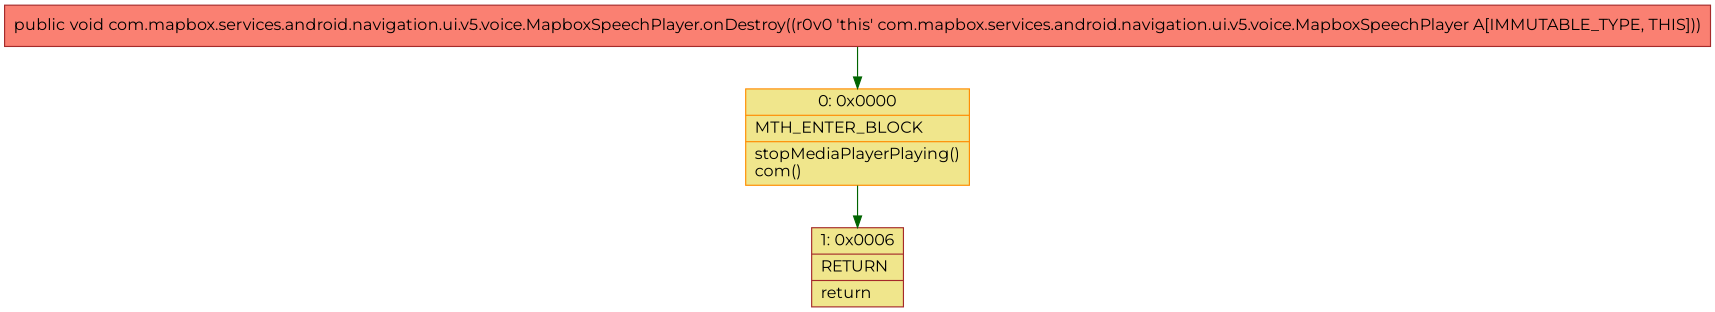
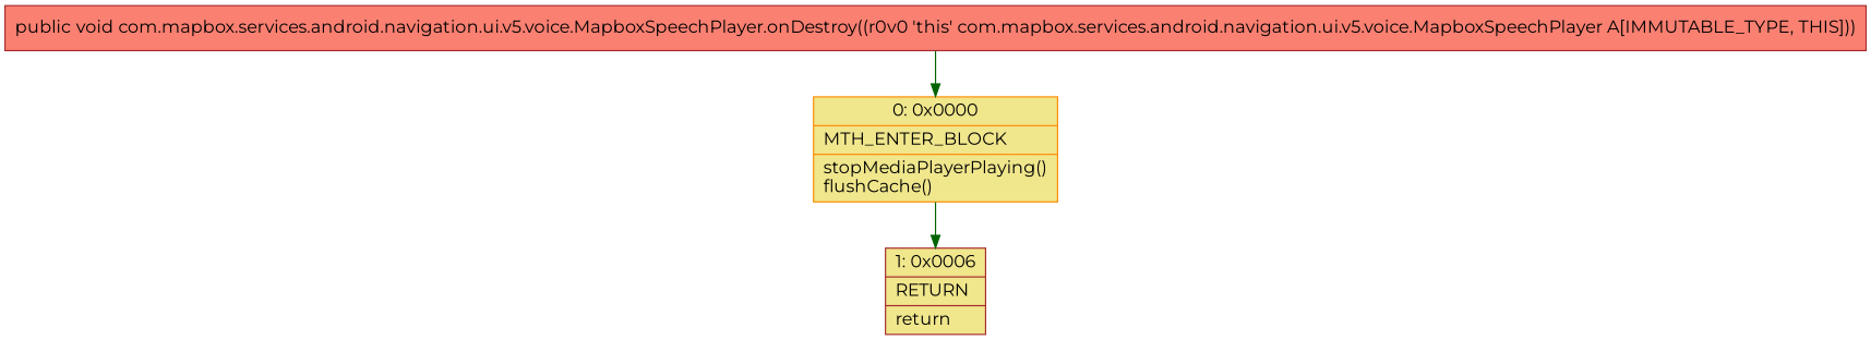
  digraph {
    fontname=Montserrat
    node [shape=record style=filled fillcolor=khaki color=brown fontname=Montserrat]
    edge [color=darkgreen style=solid fontname=Montserrat]
-   n1 [label="{0\:\ 0x0000|MTH_ENTER_BLOCK\l|stopMediaPlayerPlaying()\lcom()\l}" color=darkorange]
+   n1 [label="{0\:\ 0x0000|MTH_ENTER_BLOCK\l|stopMediaPlayerPlaying()\lflushCache()\l}" color=darkorange]
    n2 [label="{1\:\ 0x0006|RETURN\l|return\l}"]
    n3 [label="{public void com.mapbox.services.android.navigation.ui.v5.voice.MapboxSpeechPlayer.onDestroy((r0v0 'this' com.mapbox.services.android.navigation.ui.v5.voice.MapboxSpeechPlayer A[IMMUTABLE_TYPE, THIS])) }" fillcolor=salmon]
    n1 -> n2
    n3 -> n1
  }
